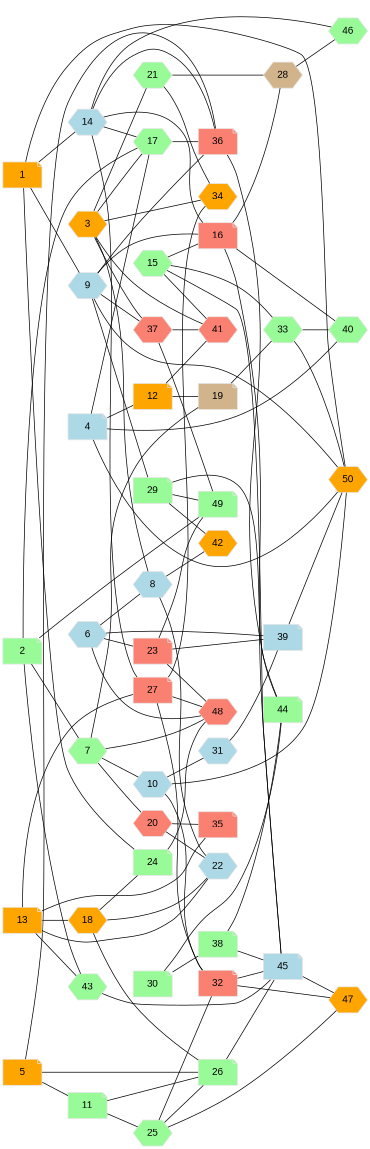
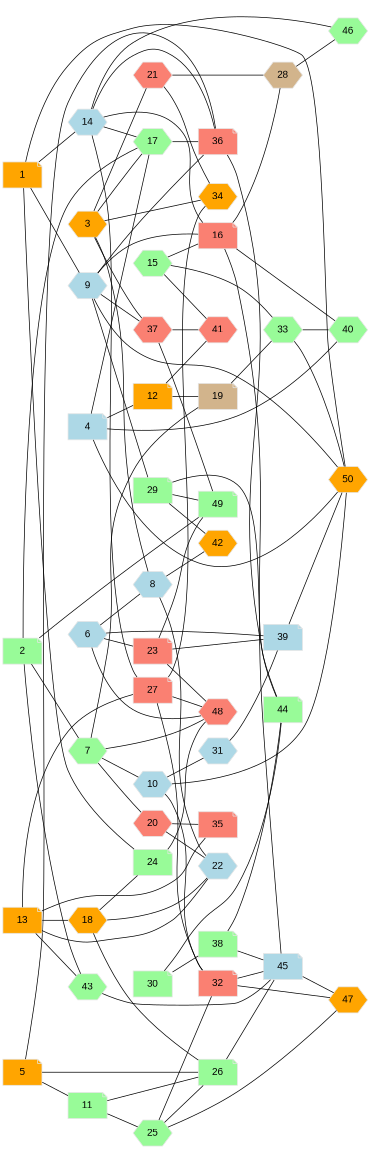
  graph {
    fontname="Liberation Sans"
    rankdir=LR
    node [color=gray90 fillcolor=palegreen fontname="Liberation Sans" shape=hexagon style=filled]
    edge [fontname="Liberation Sans"]
    1 [fillcolor=orange shape=note]
    9 [fillcolor=lightblue]
    14 [fillcolor=lightblue]
    24 [shape=note]
    50 [fillcolor=orange]
    37 [fillcolor=salmon]
    36 [fillcolor=salmon shape=note]
    16 [fillcolor=salmon shape=note]
    29 [shape=note]
    17
    27 [fillcolor=salmon shape=note]
    46
    48 [fillcolor=salmon]
    2 [shape=note]
    7
    43
    49 [shape=note]
    10 [fillcolor=lightblue]
    19 [fillcolor=tan shape=note]
    20 [fillcolor=salmon]
    45 [fillcolor=lightblue shape=note]
    3 [fillcolor=orange]
    8 [fillcolor=lightblue]
-   21
+   21 [fillcolor=salmon]
    34 [fillcolor=orange]
    41 [fillcolor=salmon]
    22 [fillcolor=lightblue]
    42 [fillcolor=orange]
    28 [fillcolor=tan]
    4 [fillcolor=lightblue shape=note]
    12 [fillcolor=orange shape=note]
    40
    5 [fillcolor=orange shape=note]
    11 [shape=note]
    26 [shape=note]
    25
    44 [shape=note]
    6 [fillcolor=lightblue]
    23 [fillcolor=salmon shape=note]
    39 [fillcolor=lightblue shape=note]
    31 [fillcolor=lightblue]
    32 [fillcolor=salmon shape=note]
    33
    35 [fillcolor=salmon shape=note]
    47 [fillcolor=orange]
    13 [fillcolor=orange shape=note]
    18 [fillcolor=orange]
    15
    30 [shape=note]
    38 [shape=note]
    1 -- 9
    1 -- 14
    1 -- 24
    1 -- 50
    9 -- 50
    9 -- 37
    9 -- 36
    9 -- 16
    9 -- 29
    14 -- 36
    14 -- 16
    14 -- 17
    14 -- 27
    14 -- 46
    24 -- 48
    37 -- 49
    37 -- 41
    36 -- 44
    16 -- 45
    16 -- 28
    16 -- 40
    29 -- 49
    29 -- 42
    29 -- 44
    17 -- 36
    27 -- 48
    27 -- 34
    27 -- 32
    2 -- 17
    2 -- 7
    2 -- 43
    2 -- 49
    7 -- 48
    7 -- 10
    7 -- 19
    7 -- 20
    43 -- 45
    10 -- 50
    10 -- 31
    10 -- 32
    19 -- 33
    20 -- 22
    20 -- 35
    45 -- 47
    3 -- 37
    3 -- 17
    3 -- 8
    3 -- 21
    3 -- 34
-   3 -- 41
    8 -- 22
    8 -- 42
    21 -- 34
    21 -- 28
    28 -- 46
    4 -- 50
    4 -- 17
    4 -- 12
    4 -- 40
    12 -- 19
    12 -- 41
    5 -- 36
    5 -- 11
    5 -- 26
    11 -- 26
    11 -- 25
    26 -- 45
    25 -- 26
    25 -- 32
    25 -- 47
    6 -- 48
    6 -- 8
    6 -- 23
    6 -- 39
    23 -- 48
    23 -- 49
    23 -- 39
    39 -- 50
    31 -- 39
    32 -- 45
    32 -- 47
    33 -- 50
    33 -- 40
    13 -- 27
    13 -- 43
    13 -- 22
    13 -- 35
    13 -- 18
    18 -- 24
    18 -- 22
    18 -- 26
    15 -- 16
-   15 -- 45
    15 -- 41
    15 -- 33
    30 -- 44
    30 -- 38
    38 -- 45
    38 -- 44
  }
